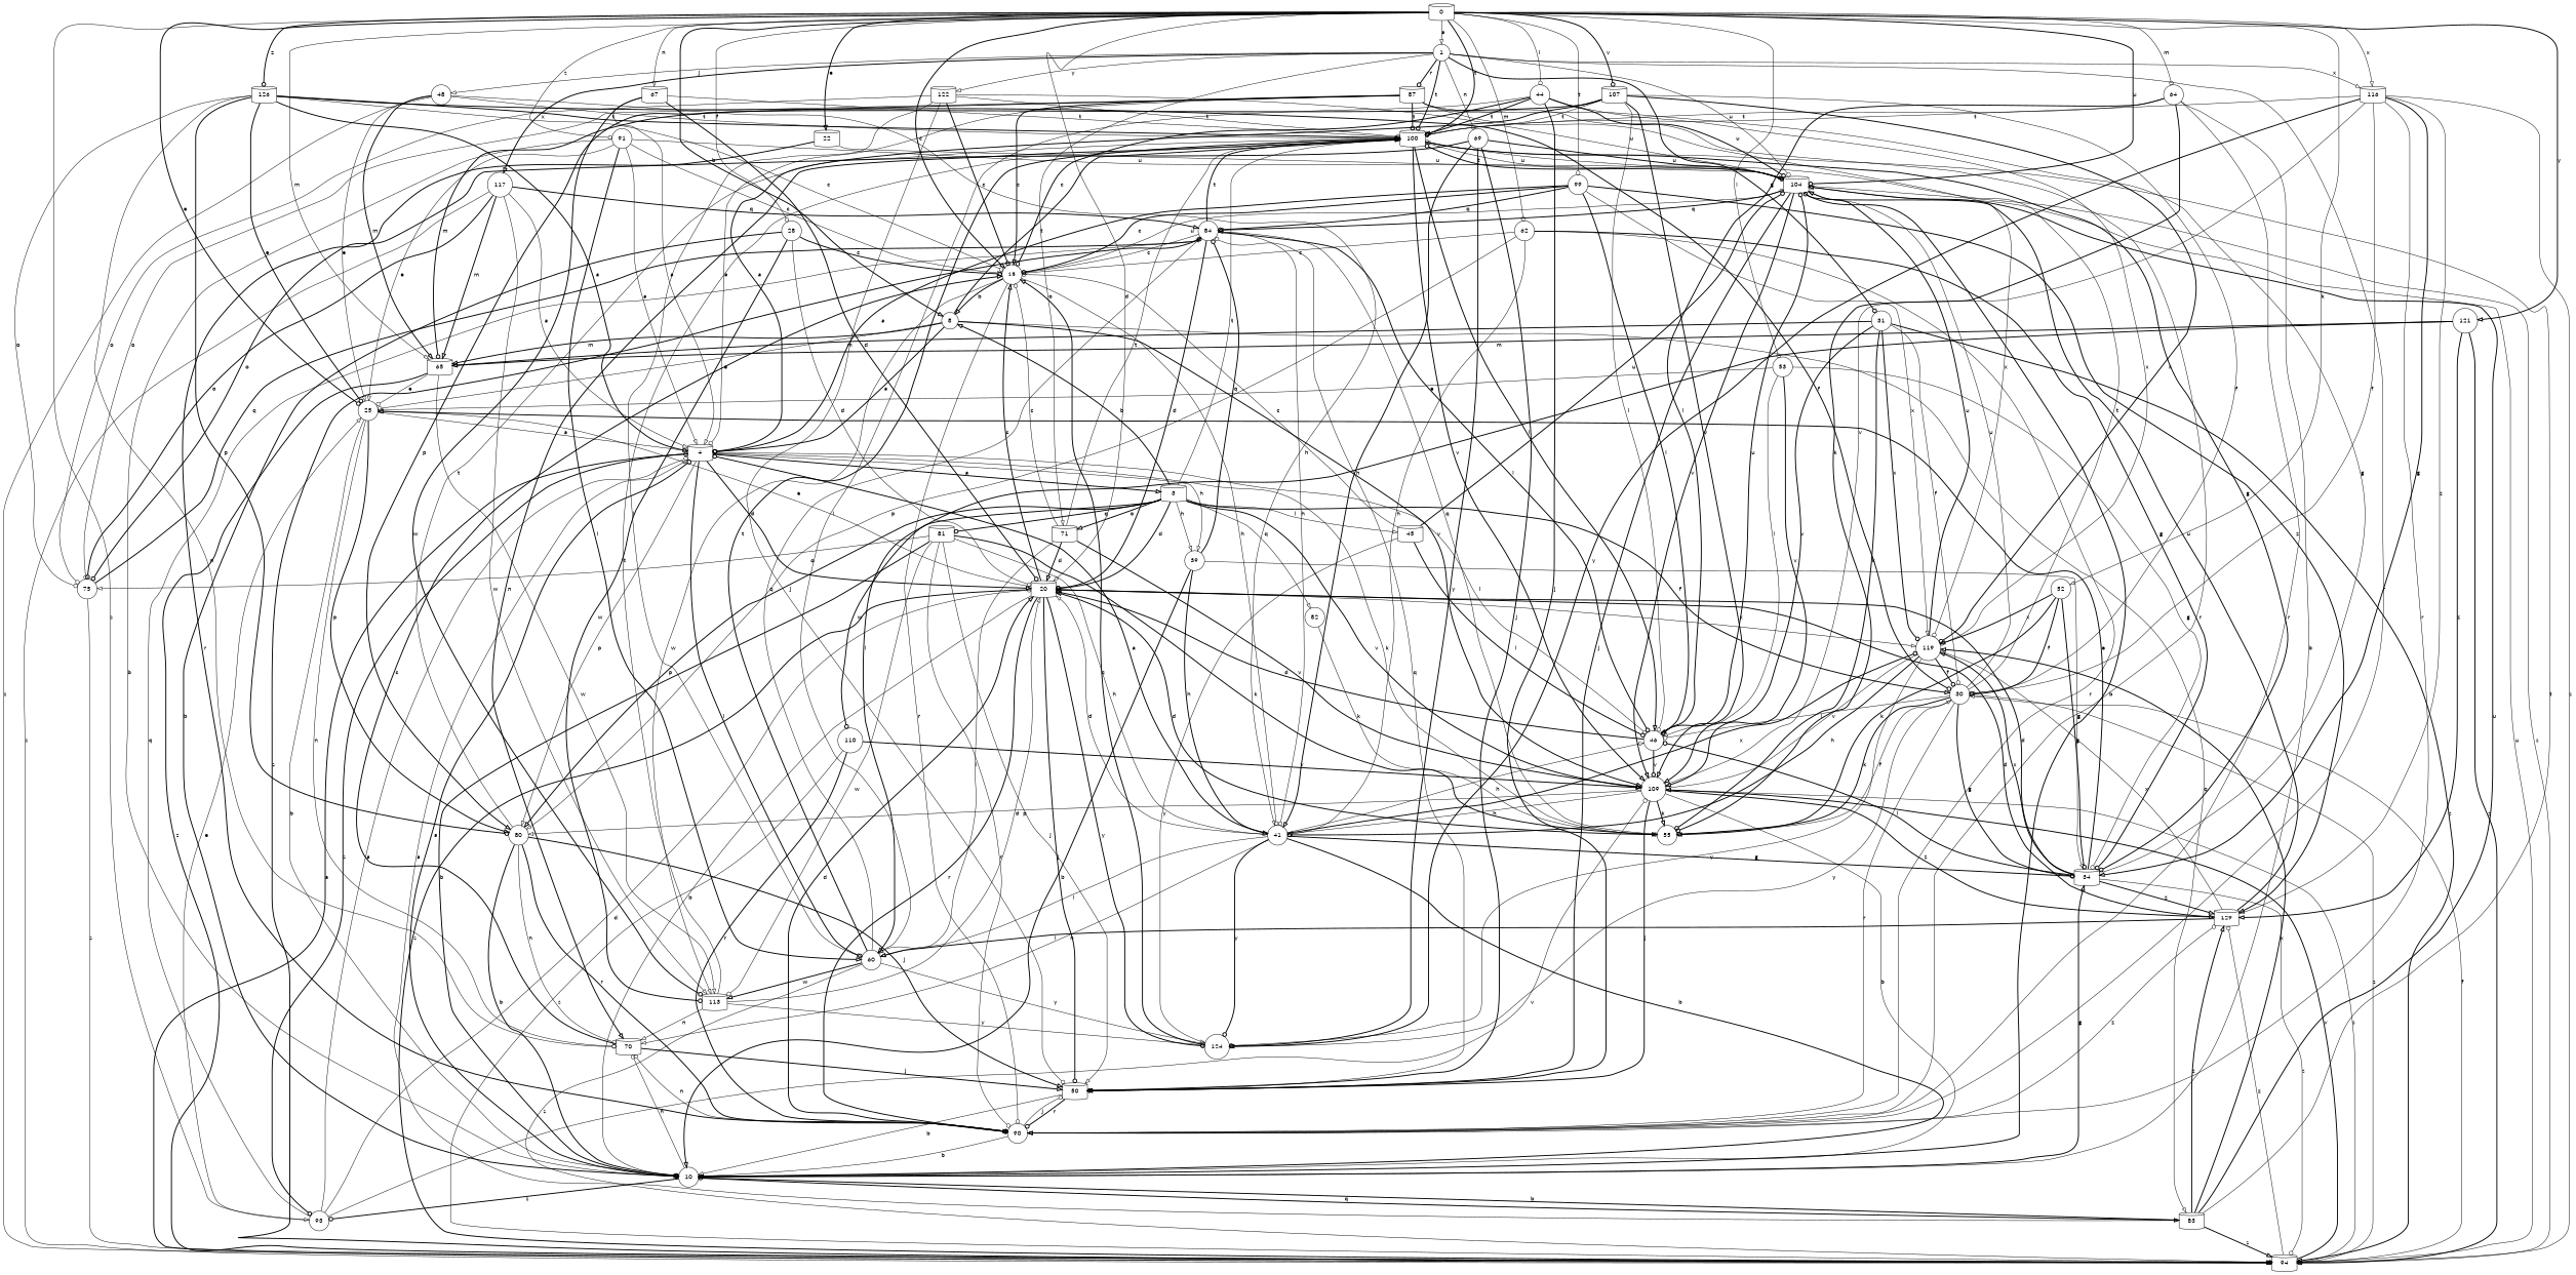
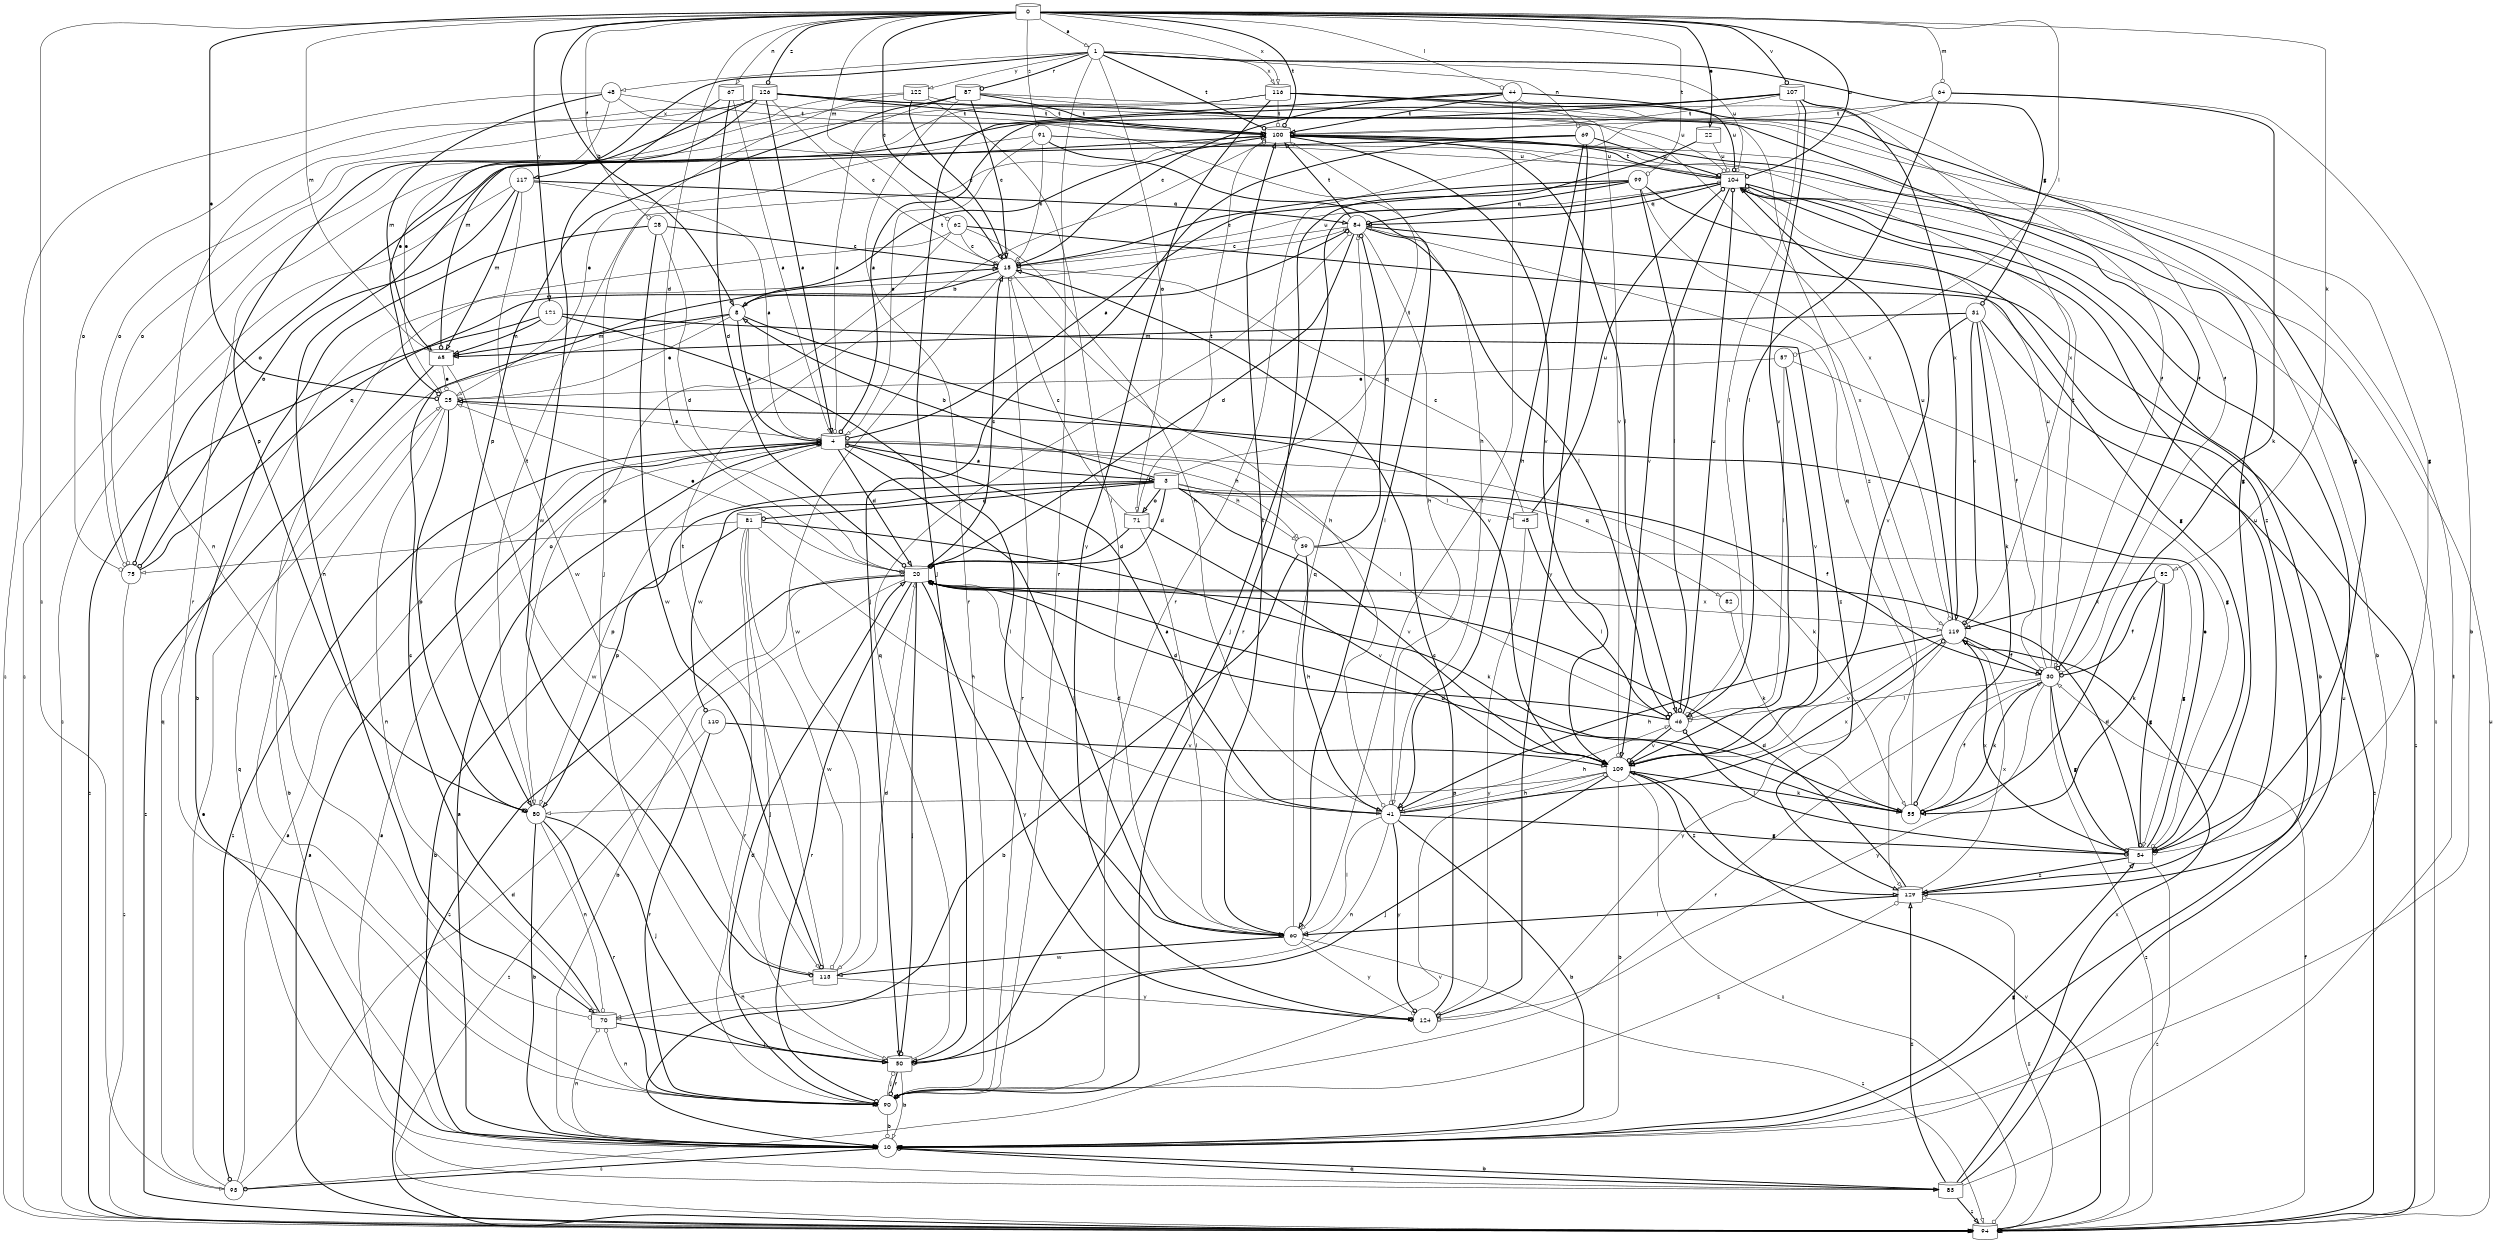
  strict digraph {
    fontname=Lato
    node [fontname=Lato shape=circle]
    edge [arrowhead=onormal fontname=Lato style=bold]
    0 [shape=cylinder]
    1
    8
    15
    20 [shape=cylinder]
    22 [shape=cylinder]
    25
    28
    44
    52
-   57 [label=53]
+   57
    62
    64
    65 [shape=cylinder]
    67 [shape=cylinder]
    91
    93
    99
    100 [shape=cylinder]
    104 [shape=cylinder]
    107 [shape=cylinder]
    116 [shape=cylinder]
    121
    126 [shape=cylinder]
    31
    48
    69
    71 [shape=cylinder]
    87 [shape=cylinder]
    90
    117
    122 [shape=cylinder]
    109
    4 [shape=cylinder]
    83 [shape=cylinder]
    41
    113 [shape=cylinder]
    10
    50 [shape=cylinder]
    94 [shape=cylinder]
    119
    124
    80
    70 [shape=cylinder]
    60
    30
    55
    34 [shape=cylinder]
    46
    84
    129 [shape=cylinder]
    75
    3 [shape=cylinder]
    39
    45 [shape=cylinder]
    81 [shape=cylinder]
    82
    110
    0 -> 1 [label=a style=solid]
    0 -> 8 [label=b]
    0 -> 15 [label=c]
    0 -> 20 [label=d style=solid]
    0 -> 22 [label=e]
    0 -> 25 [arrowhead=odot label=e]
    0 -> 28 [arrowhead=odot label=f style=solid]
    0 -> 44 [arrowhead=odot label=i style=solid]
    0 -> 52 [label=k style=solid]
    0 -> 57 [arrowhead=odot label=l style=solid]
    0 -> 62 [arrowhead=odot label=m style=solid]
    0 -> 64 [arrowhead=odot label=m style=solid]
    0 -> 65 [label=m style=solid]
    0 -> 67 [label=n style=solid]
    0 -> 91 [arrowhead=odot label=s style=solid]
    0 -> 93 [label=s style=solid]
    0 -> 99 [arrowhead=odot label=t style=solid]
    0 -> 100 [arrowhead=odot label=t]
    0 -> 104 [arrowhead=odot label=u]
    0 -> 107 [arrowhead=odot label=v]
    0 -> 116 [label=x style=solid]
    0 -> 121 [label=y]
    0 -> 126 [arrowhead=odot label=z]
    1 -> 100 [arrowhead=odot label=t]
    1 -> 104 [arrowhead=odot label=u style=solid]
    1 -> 116 [label=x style=solid]
    1 -> 31 [arrowhead=odot label=g]
    1 -> 48 [label=j style=solid]
    1 -> 69 [arrowhead=odot label=n style=solid]
    1 -> 71 [label=o style=solid]
    1 -> 87 [arrowhead=odot label=r]
    1 -> 90 [label=r style=solid]
    1 -> 117 [label=x]
    1 -> 122 [label=y style=solid]
    8 -> 25 [arrowhead=odot label=e style=solid]
    8 -> 65 [label=m]
    8 -> 100 [label=t]
    8 -> 109 [label=v]
    8 -> 4 [arrowhead=odot label=a]
    8 -> 83 [label=q style=solid]
    15 -> 8 [label=b]
    15 -> 104 [arrowhead=odot label=u style=solid]
    15 -> 90 [arrowhead=odot label=r style=solid]
    15 -> 41 [arrowhead=odot label=h style=solid]
    15 -> 113 [label=w style=solid]
    20 -> 15 [label=c]
    20 -> 25 [label=e style=solid]
    20 -> 90 [arrowhead=odot label=r]
    20 -> 10 [arrowhead=odot label=b style=solid]
    20 -> 50 [arrowhead=odot label=j]
    20 -> 94 [label=s]
    20 -> 119 [label=x style=solid]
    20 -> 124 [arrowhead=odot label=y]
    22 -> 104 [arrowhead=odot label=u style=solid]
    22 -> 90 [arrowhead=odot label=r]
    25 -> 4 [arrowhead=odot label=a style=solid]
    25 -> 10 [label=b style=solid]
    25 -> 80 [label=p]
    25 -> 70 [arrowhead=odot label=n style=solid]
    28 -> 15 [arrowhead=odot label=c]
    28 -> 20 [arrowhead=odot label=d style=solid]
    28 -> 113 [arrowhead=odot label=w]
    28 -> 10 [arrowhead=odot label=b]
    44 -> 15 [arrowhead=odot label=c]
    44 -> 100 [label=t]
    44 -> 104 [arrowhead=odot label=u]
    44 -> 50 [label=j]
    44 -> 119 [arrowhead=odot label=x style=solid]
    44 -> 60 [label=l style=solid]
    52 -> 119 [label=x]
    52 -> 30 [arrowhead=odot label=f]
    52 -> 55 [label=k]
    52 -> 34 [arrowhead=odot label=g]
    57 -> 25 [label=e style=solid]
    57 -> 109 [label=v]
    57 -> 34 [arrowhead=odot label=g style=solid]
    57 -> 46 [label=i style=solid]
    62 -> 15 [label=c style=solid]
    62 -> 90 [label=r style=solid]
    62 -> 41 [label=h style=solid]
    62 -> 80 [label=p style=solid]
    62 -> 34 [arrowhead=odot label=g]
    64 -> 100 [arrowhead=odot label=t style=solid]
    64 -> 90 [label=r style=solid]
    64 -> 10 [arrowhead=odot label=b style=solid]
    64 -> 55 [arrowhead=odot label=k]
    64 -> 46 [label=i]
    65 -> 25 [arrowhead=odot label=e style=solid]
    65 -> 113 [label=w style=solid]
    65 -> 94 [label=s]
    67 -> 20 [arrowhead=odot label=d]
    67 -> 100 [arrowhead=odot label=t style=solid]
    67 -> 4 [label=a style=solid]
    67 -> 113 [arrowhead=odot label=w]
    91 -> 15 [label=c style=solid]
    91 -> 25 [label=e style=solid]
    91 -> 104 [label=u style=solid]
    91 -> 4 [label=a style=solid]
    91 -> 10 [arrowhead=odot label=b style=solid]
    91 -> 60 [label=l]
    93 -> 20 [arrowhead=odot label=d style=solid]
    93 -> 25 [label=e style=solid]
    93 -> 109 [arrowhead=odot label=v style=solid]
    93 -> 4 [arrowhead=odot label=a style=solid]
    93 -> 84 [label=q style=solid]
    99 -> 15 [arrowhead=odot label=c]
    99 -> 4 [arrowhead=odot label=a]
    99 -> 119 [label=x style=solid]
    99 -> 46 [arrowhead=odot label=i]
    99 -> 84 [arrowhead=odot label=q]
    99 -> 129 [label=z]
    100 -> 104 [label=u style=solid]
    100 -> 109 [label=v]
    100 -> 70 [label=n]
    100 -> 34 [arrowhead=odot label=g]
    100 -> 46 [label=i]
    104 -> 100 [arrowhead=odot label=t]
    104 -> 109 [label=v]
    104 -> 10 [label=b]
    104 -> 50 [arrowhead=odot label=j]
    104 -> 94 [arrowhead=odot label=s style=solid]
    104 -> 84 [label=q]
    107 -> 65 [arrowhead=odot label=m]
    107 -> 100 [arrowhead=odot label=t style=solid]
    107 -> 109 [label=v]
    107 -> 4 [arrowhead=odot label=a]
-   107 -> 119 [arrowhead=odot label=x]
+   107 -> 119 [label=x]
    107 -> 30 [arrowhead=odot label=f style=solid]
    107 -> 46 [arrowhead=odot label=i style=solid]
    116 -> 100 [arrowhead=odot label=t style=solid]
    116 -> 90 [label=r style=solid]
    116 -> 109 [arrowhead=odot label=v style=solid]
    116 -> 94 [label=s style=solid]
    116 -> 124 [label=y]
    116 -> 30 [label=f style=solid]
    116 -> 34 [label=g]
    116 -> 129 [label=z style=solid]
    121 -> 65 [label=m]
    121 -> 94 [label=s]
    121 -> 60 [label=l]
    121 -> 129 [label=z]
    126 -> 15 [arrowhead=odot label=c style=solid]
    126 -> 25 [arrowhead=odot label=e]
    126 -> 100 [label=t]
-   122 -> 104 [arrowhead=odot label=u style=solid]
+   126 -> 104 [arrowhead=odot label=u style=solid]
    126 -> 4 [label=a]
    126 -> 80 [arrowhead=odot label=p]
    126 -> 70 [arrowhead=odot label=n style=solid]
    126 -> 30 [arrowhead=odot label=f]
    126 -> 75 [arrowhead=odot label=o style=solid]
    31 -> 65 [label=m]
    31 -> 109 [label=v]
    31 -> 94 [label=s]
    31 -> 119 [arrowhead=odot label=x]
    31 -> 30 [arrowhead=odot label=f style=solid]
    31 -> 55 [arrowhead=odot label=k]
    48 -> 25 [label=e style=solid]
    48 -> 65 [label=m]
    48 -> 100 [label=t style=solid]
    48 -> 41 [label=h style=solid]
    48 -> 94 [arrowhead=odot label=s style=solid]
    69 -> 104 [arrowhead=odot label=u]
    69 -> 41 [label=h]
    69 -> 50 [label=j]
    69 -> 124 [arrowhead=odot label=y]
    69 -> 75 [arrowhead=odot label=o]
    71 -> 15 [arrowhead=odot label=c style=solid]
    71 -> 20 [label=d]
    71 -> 100 [arrowhead=odot label=t style=solid]
    71 -> 109 [label=v]
    71 -> 60 [label=l style=solid]
    87 -> 15 [label=c]
    87 -> 100 [arrowhead=odot label=t]
    87 -> 90 [label=r style=solid]
    87 -> 4 [arrowhead=odot label=a style=solid]
    87 -> 119 [arrowhead=odot label=x style=solid]
    87 -> 80 [label=p]
    87 -> 34 [arrowhead=odot label=g style=solid]
    87 -> 75 [arrowhead=odot label=o style=solid]
    90 -> 20 [label=d]
    90 -> 10 [arrowhead=odot label=b style=solid]
    90 -> 50 [arrowhead=odot label=j style=solid]
    90 -> 70 [arrowhead=odot label=n style=solid]
    90 -> 129 [arrowhead=odot label=z style=solid]
    117 -> 65 [label=m]
    117 -> 4 [label=a style=solid]
    117 -> 113 [label=w style=solid]
    117 -> 94 [label=s style=solid]
    117 -> 84 [label=q]
    117 -> 75 [arrowhead=odot label=o]
    122 -> 15 [arrowhead=odot label=c]
    122 -> 100 [arrowhead=odot label=t style=solid]
    122 -> 50 [arrowhead=odot label=j style=solid]
    122 -> 60 [label=l style=solid]
    122 -> 75 [arrowhead=odot label=o style=solid]
    109 -> 41 [label=h style=solid]
    109 -> 10 [label=b style=solid]
    109 -> 50 [label=j]
    109 -> 94 [arrowhead=odot label=s style=solid]
    109 -> 80 [label=p style=solid]
    109 -> 55 [label=k]
    109 -> 129 [label=z]
    4 -> 20 [label=d]
    4 -> 93 [arrowhead=odot label=s]
    4 -> 80 [label=p style=solid]
    4 -> 60 [arrowhead=odot label=l]
    4 -> 55 [label=k style=solid]
    4 -> 46 [arrowhead=odot label=i style=solid]
    4 -> 3 [label=a]
    4 -> 39 [label=h style=solid]
    83 -> 100 [label=t style=solid]
    83 -> 104 [label=u]
    83 -> 4 [label=a style=solid]
    83 -> 10 [arrowhead=odot label=b]
    83 -> 94 [label=s]
    83 -> 119 [label=x]
    83 -> 129 [label=z]
    41 -> 20 [label=d style=solid]
    41 -> 4 [arrowhead=odot label=a]
    41 -> 10 [label=b]
    41 -> 119 [arrowhead=odot label=x]
    41 -> 124 [arrowhead=odot label=y]
    41 -> 70 [label=n style=solid]
    41 -> 60 [label=l style=solid]
    41 -> 34 [arrowhead=odot label=g]
    41 -> 46 [label=h style=solid]
    113 -> 20 [label=d style=solid]
    113 -> 100 [arrowhead=odot label=t style=solid]
    113 -> 124 [arrowhead=odot label=y style=solid]
    113 -> 70 [label=n style=solid]
    10 -> 93 [arrowhead=odot label=s]
    10 -> 4 [arrowhead=odot label=a]
    10 -> 83 [label=q]
    10 -> 70 [arrowhead=odot label=n style=solid]
    10 -> 34 [label=g]
    50 -> 90 [arrowhead=odot label=r]
    50 -> 10 [label=b style=solid]
    50 -> 84 [arrowhead=odot label=q style=solid]
    94 -> 104 [arrowhead=odot label=u style=solid]
    94 -> 109 [label=v]
    94 -> 4 [arrowhead=odot label=a]
    94 -> 30 [label=f style=solid]
    94 -> 129 [arrowhead=odot label=z style=solid]
    119 -> 104 [label=u]
    119 -> 109 [arrowhead=odot label=v style=solid]
    119 -> 41 [arrowhead=odot label=h]
    119 -> 124 [arrowhead=odot label=y style=solid]
    119 -> 30 [arrowhead=odot label=f]
    124 -> 15 [label=c]
    80 -> 100 [label=t style=solid]
    80 -> 90 [arrowhead=odot label=r]
    80 -> 10 [arrowhead=odot label=b]
    80 -> 50 [label=j]
    80 -> 70 [arrowhead=odot label=n style=solid]
    70 -> 15 [label=c]
    70 -> 50 [label=j]
    60 -> 100 [label=t]
    60 -> 113 [label=w]
    60 -> 94 [label=s style=solid]
    60 -> 124 [arrowhead=odot label=y style=solid]
    60 -> 84 [label=q style=solid]
    30 -> 100 [arrowhead=odot label=t style=solid]
    30 -> 104 [label=u style=solid]
    30 -> 90 [label=r style=solid]
    30 -> 94 [arrowhead=odot label=s style=solid]
    30 -> 124 [arrowhead=odot label=y style=solid]
    30 -> 55 [arrowhead=odot label=k]
    30 -> 34 [arrowhead=odot label=g]
    30 -> 46 [arrowhead=odot label=i style=solid]
    55 -> 20 [label=d]
    55 -> 30 [label=f style=solid]
    55 -> 84 [label=q style=solid]
    34 -> 20 [label=d]
    34 -> 25 [label=e]
    34 -> 94 [arrowhead=odot label=s style=solid]
    34 -> 119 [label=x]
    34 -> 46 [arrowhead=odot label=i]
    34 -> 129 [label=z]
    46 -> 20 [arrowhead=odot label=d]
    46 -> 104 [arrowhead=odot label=u]
    46 -> 109 [arrowhead=odot label=v]
    84 -> 15 [arrowhead=odot label=c style=solid]
    84 -> 20 [arrowhead=odot label=d]
    84 -> 100 [label=t]
    84 -> 41 [arrowhead=odot label=h style=solid]
    84 -> 94 [arrowhead=odot label=s]
    84 -> 46 [arrowhead=odot label=i]
    129 -> 20 [arrowhead=odot label=d]
    129 -> 104 [arrowhead=odot label=u]
    129 -> 119 [arrowhead=odot label=x style=solid]
    129 -> 60 [label=l]
    75 -> 94 [label=s style=solid]
    75 -> 84 [arrowhead=odot label=q]
    3 -> 8 [label=b]
    3 -> 20 [arrowhead=odot label=d]
    3 -> 100 [label=t style=solid]
    3 -> 71 [label=o]
    3 -> 109 [label=v]
    3 -> 80 [label=p]
    3 -> 30 [label=f]
    3 -> 39 [label=h style=solid]
    3 -> 45 [label=i style=solid]
    3 -> 81 [arrowhead=odot label=q]
    3 -> 82 [label=q style=solid]
    3 -> 110 [arrowhead=odot label=w]
    39 -> 41 [label=h]
    39 -> 10 [label=b]
    39 -> 34 [label=g style=solid]
    39 -> 84 [arrowhead=odot label=q]
    45 -> 15 [arrowhead=odot label=c style=solid]
    45 -> 104 [arrowhead=odot label=u]
    45 -> 124 [label=y style=solid]
    45 -> 46 [arrowhead=odot label=i]
    81 -> 90 [arrowhead=odot label=r style=solid]
    81 -> 41 [label=h style=solid]
    81 -> 113 [arrowhead=odot label=w style=solid]
    81 -> 10 [label=b]
    81 -> 50 [label=j style=solid]
    81 -> 55 [label=k]
    81 -> 75 [label=o style=solid]
    82 -> 55 [arrowhead=odot label=k style=solid]
    110 -> 90 [label=r]
    110 -> 109 [label=v]
    110 -> 94 [arrowhead=odot label=s style=solid]
  }
